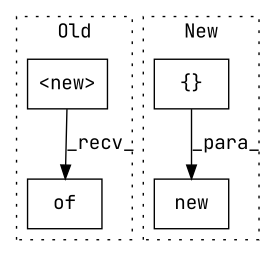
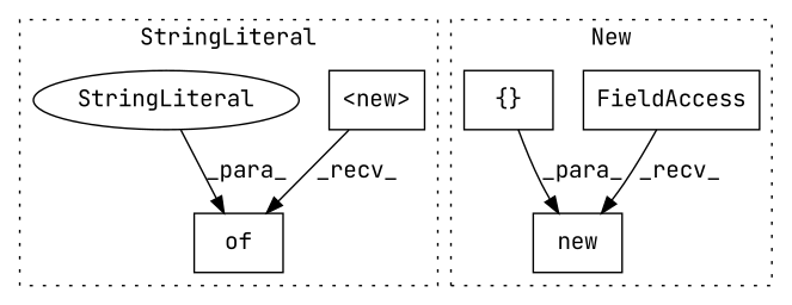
  digraph {
    fontname="JetBrains Mono"
    node [a=32 fontname="JetBrains Mono" shape=box]
    edge [fontname="JetBrains Mono"]
    n1 [a=14 l=15 label="<new>" s=2435]
    n2 [l="3,1" label=of s="2420,2450"]
+   n3 [a=45 l=11 label=StringLiteral s=2423 shape=ellipse]
    n4 [l="7,1" label=new s="1416,1455"]
+   n5 [a=22 l=16 label=FieldAccess s=1399]
    n6 [a=4 l="1,1" label="{}" s="1435,1454"]
    subgraph cluster_1 {
-     label=Old
+     label=StringLiteral
      style=dotted
      n1
      n2
+     n3
    }
    subgraph cluster_2 {
      label=New
      style=dotted
      n4
+     n5
      n6
    }
    n1 -> n2 [label=_recv_]
+   n3 -> n2 [label=_para_]
+   n5 -> n4 [label=_recv_]
    n6 -> n4 [label=_para_]
  }
